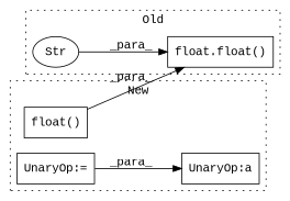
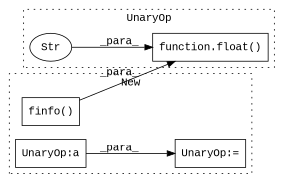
  digraph {
    fontname="Liberation Mono"
    rankdir=LR
    node [a=75 fontname="Liberation Mono" shape=box]
    edge [fontname="Liberation Mono"]
-   n1 [l="6,1" label="float.float()" s="1026,1038"]
+   n1 [l="6,1" label="function.float()" s="1026,1038"]
    n2 [a=66 l=6 label=Str s=1032 shape=ellipse]
-   n3 [l="12,1" label="float()" s="960,982"]
+   n3 [l="12,1" label="finfo()" s="960,982"]
    n4 [a=61 l=28 label="UnaryOp:a" s=959]
    n5 [a=68 l=3 label="UnaryOp:=" s=956]
    subgraph cluster_1 {
-     label=Old
+     label=UnaryOp
      style=dotted
      n1
      n2
    }
    subgraph cluster_2 {
      label=New
      style=dotted
      n3
      n4
      n5
    }
    n2 -> n1 [label=_para_]
    n3 -> n1 [label=_para_]
-   n5 -> n4 [label=_para_]
+   n4 -> n5 [label=_para_]
  }
